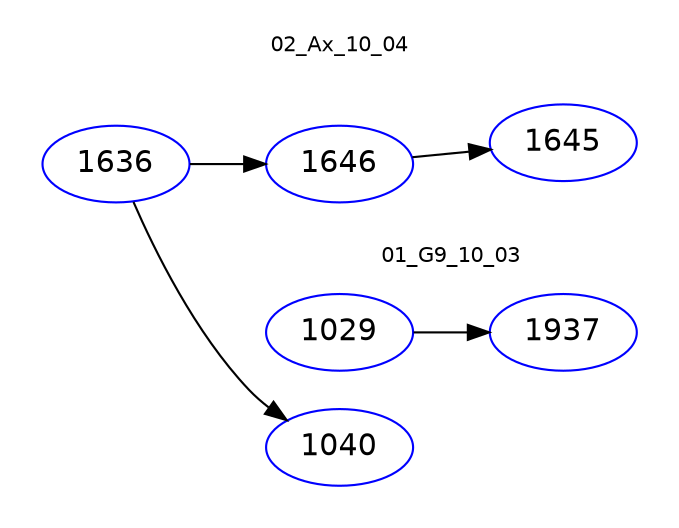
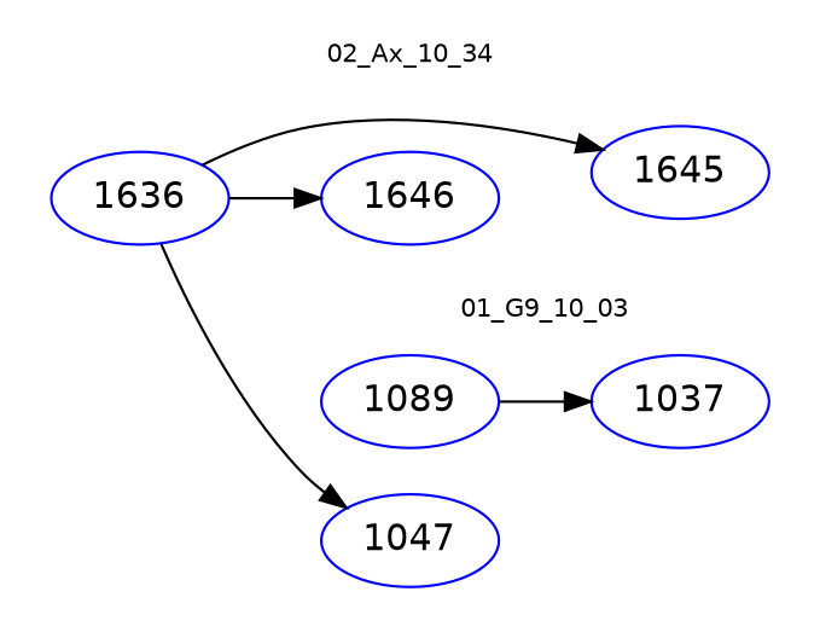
  digraph {
    fontname="DejaVu Sans"
    rankdir=LR
    node [color=blue fontname="DejaVu Sans"]
    edge [color=black fontname="DejaVu Sans"]
    n1 [label=1636]
    n2 [label=1646]
    n3 [label=1645]
-   n4 [label=1029]
-   n5 [label=1040]
-   n6 [label=1937]
+   n4 [label=1089]
+   n5 [label=1047]
+   n6 [label=1037]
    subgraph cluster_1 {
      color=white
      fontsize=10
-     label="02_Ax_10_04"
+     label="02_Ax_10_34"
      n1
      n2
      n3
    }
    subgraph cluster_2 {
      color=white
      fontsize=10
      label="01_G9_10_03"
      n4
      n5
      n6
    }
    n1 -> n2
-   n2 -> n3
+   n1 -> n3
    n1 -> n5
    n4 -> n6
  }
